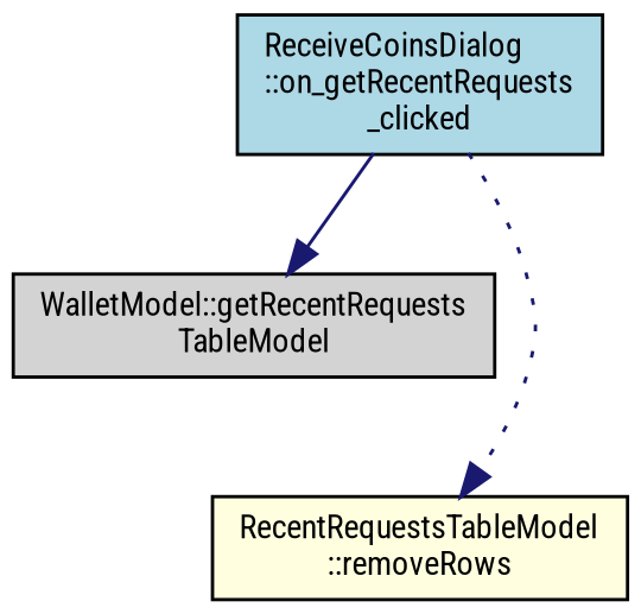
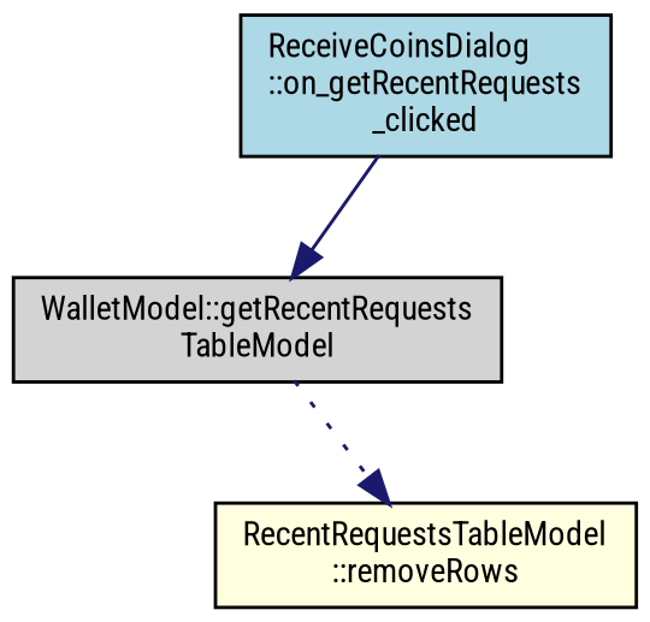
  digraph {
    fontname="Roboto Condensed"
    rankdir=TB
    node [color=black fontname="Roboto Condensed" fontsize=10 shape=record style=filled]
    edge [color=midnightblue fontname="Roboto Condensed" fontsize=10 labelfontname=Helvetica labelfontsize=10]
    n1 [fillcolor=lightblue fontcolor=black height=0.2 label="ReceiveCoinsDialog\l::on_getRecentRequests\l_clicked" width=0.4]
    n2 [fillcolor=lightgrey height=0.2 label="WalletModel::getRecentRequests\lTableModel" width=0.4]
    n3 [fillcolor=lightyellow height=0.2 label="RecentRequestsTableModel\l::removeRows" width=0.4]
    n1 -> n2 [style=solid]
-   n1 -> n3 [style=dotted]
+   n2 -> n3 [style=dotted]
  }
